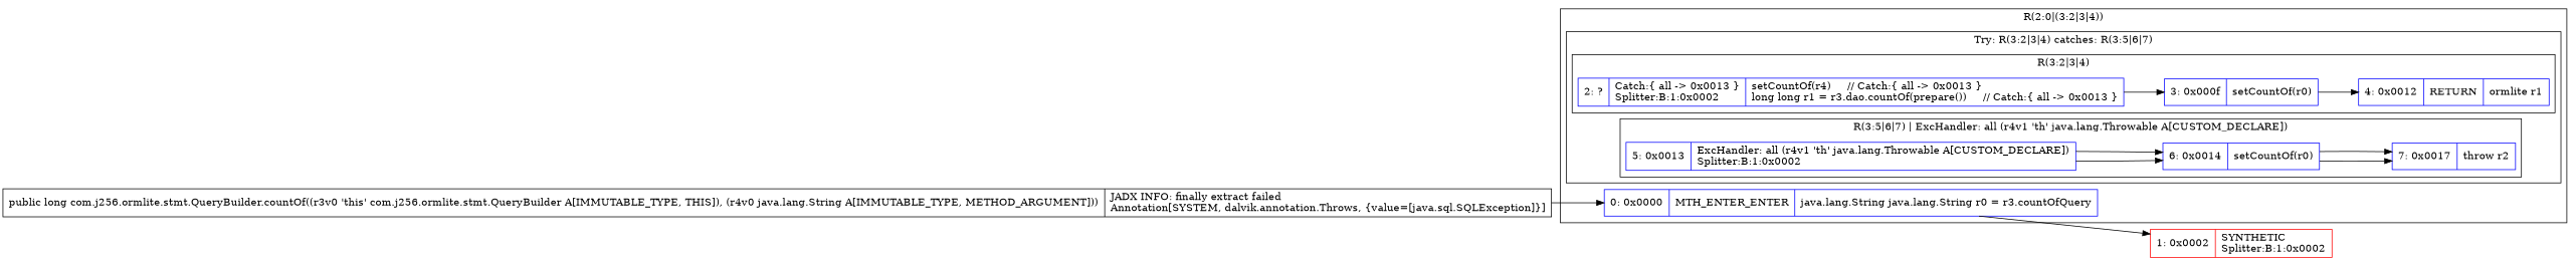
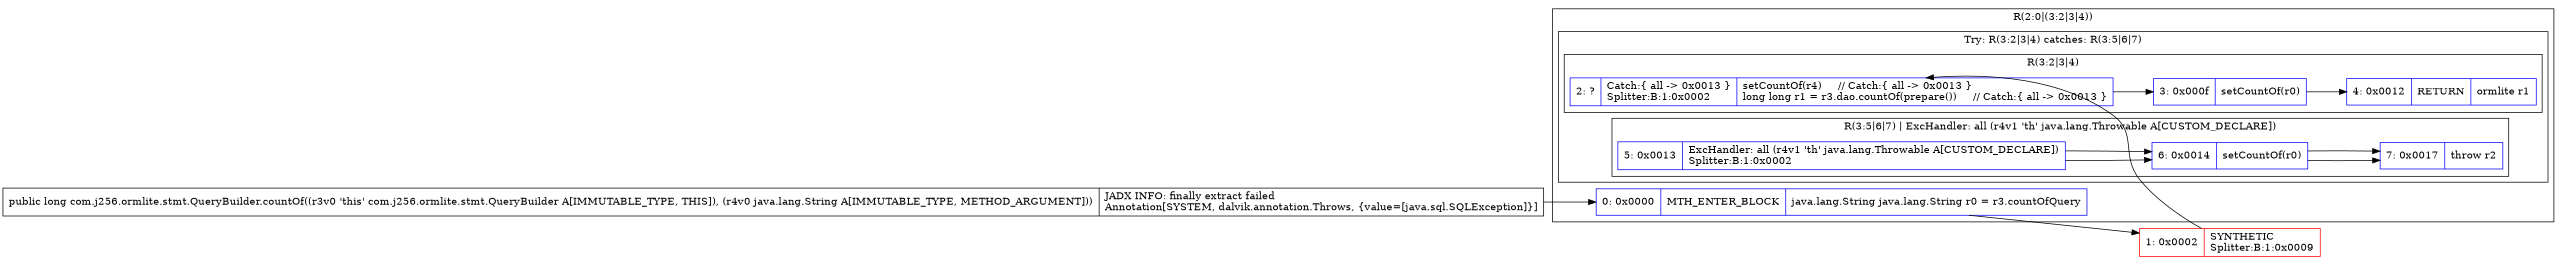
  digraph {
    rankdir=LR
    node [color=blue shape=record]
    n1 [label="{2\:\ ?|Catch:\{ all \-\> 0x0013 \}\lSplitter:B:1:0x0002\l|setCountOf(r4)     \/\/ Catch:\{ all \-\> 0x0013 \}\llong long r1 = r3.dao.countOf(prepare())     \/\/ Catch:\{ all \-\> 0x0013 \}\l}"]
    n2 [label="{3\:\ 0x000f|setCountOf(r0)\l}"]
    n3 [label="{4\:\ 0x0012|RETURN\l|ormlite r1\l}"]
    n4 [label="{5\:\ 0x0013|ExcHandler: all (r4v1 'th' java.lang.Throwable A[CUSTOM_DECLARE])\lSplitter:B:1:0x0002\l}"]
    n5 [label="{6\:\ 0x0014|setCountOf(r0)\l}"]
    n6 [label="{7\:\ 0x0017|throw r2\l}"]
-   n7 [label="{0\:\ 0x0000|MTH_ENTER_ENTER\l|java.lang.String java.lang.String r0 = r3.countOfQuery\l}"]
-   n8 [color=red label="{1\:\ 0x0002|SYNTHETIC\lSplitter:B:1:0x0002\l}"]
+   n7 [label="{0\:\ 0x0000|MTH_ENTER_BLOCK\l|java.lang.String java.lang.String r0 = r3.countOfQuery\l}"]
+   n8 [color=red label="{1\:\ 0x0002|SYNTHETIC\lSplitter:B:1:0x0009\l}"]
    n9 [label="{public long com.j256.ormlite.stmt.QueryBuilder.countOf((r3v0 'this' com.j256.ormlite.stmt.QueryBuilder A[IMMUTABLE_TYPE, THIS]), (r4v0 java.lang.String A[IMMUTABLE_TYPE, METHOD_ARGUMENT]))  | JADX INFO: finally extract failed\lAnnotation[SYSTEM, dalvik.annotation.Throws, \{value=[java.sql.SQLException]\}]\l}" color=""]
    subgraph cluster_1 {
      label="R(2:0|(3:2|3|4))"
      n7
      subgraph cluster_2 {
        label="Try: R(3:2|3|4) catches: R(3:5|6|7)"
        subgraph cluster_3 {
          label="R(3:2|3|4)"
          n1
          n2
          n3
        }
        subgraph cluster_4 {
          label="R(3:5|6|7) | ExcHandler: all (r4v1 'th' java.lang.Throwable A[CUSTOM_DECLARE])\l"
          n4
          n5
          n6
        }
      }
    }
    subgraph cluster_5 {
      label="R(3:5|6|7) | ExcHandler: all (r4v1 'th' java.lang.Throwable A[CUSTOM_DECLARE])\l"
    }
    n1 -> n2
    n2 -> n3
    n4 -> n5
    n4 -> n5
    n5 -> n6
    n5 -> n6
    n7 -> n8
+   n8 -> n1
    n9 -> n7
  }
